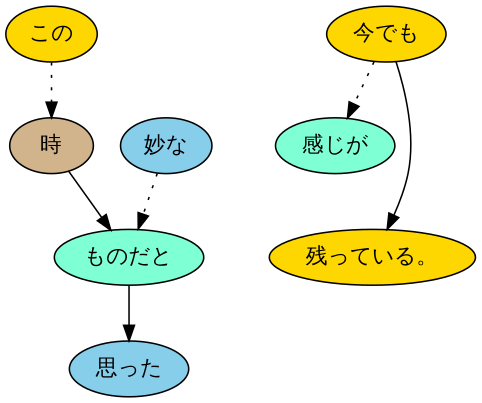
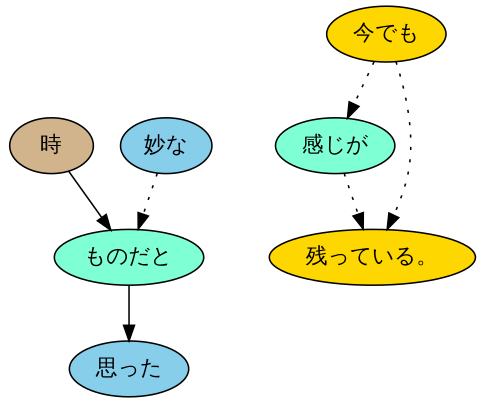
  digraph {
    node [fillcolor=gold style=filled]
    edge [style=dotted]
-   n1 [label="この"]
    n2 [fillcolor=tan label="時"]
    n3 [fillcolor=aquamarine label="ものだと"]
    n4 [fillcolor=skyblue label="思った"]
    n5 [fillcolor=skyblue label="妙な"]
    n6 [fillcolor=aquamarine label="感じが"]
    n7 [label="残っている。"]
    n8 [label="今でも"]
-   n1 -> n2
    n2 -> n3 [style=solid]
    n3 -> n4 [style=solid]
    n5 -> n3
+   n6 -> n7
    n8 -> n6
-   n8 -> n7 [style=solid]
+   n8 -> n7
  }
